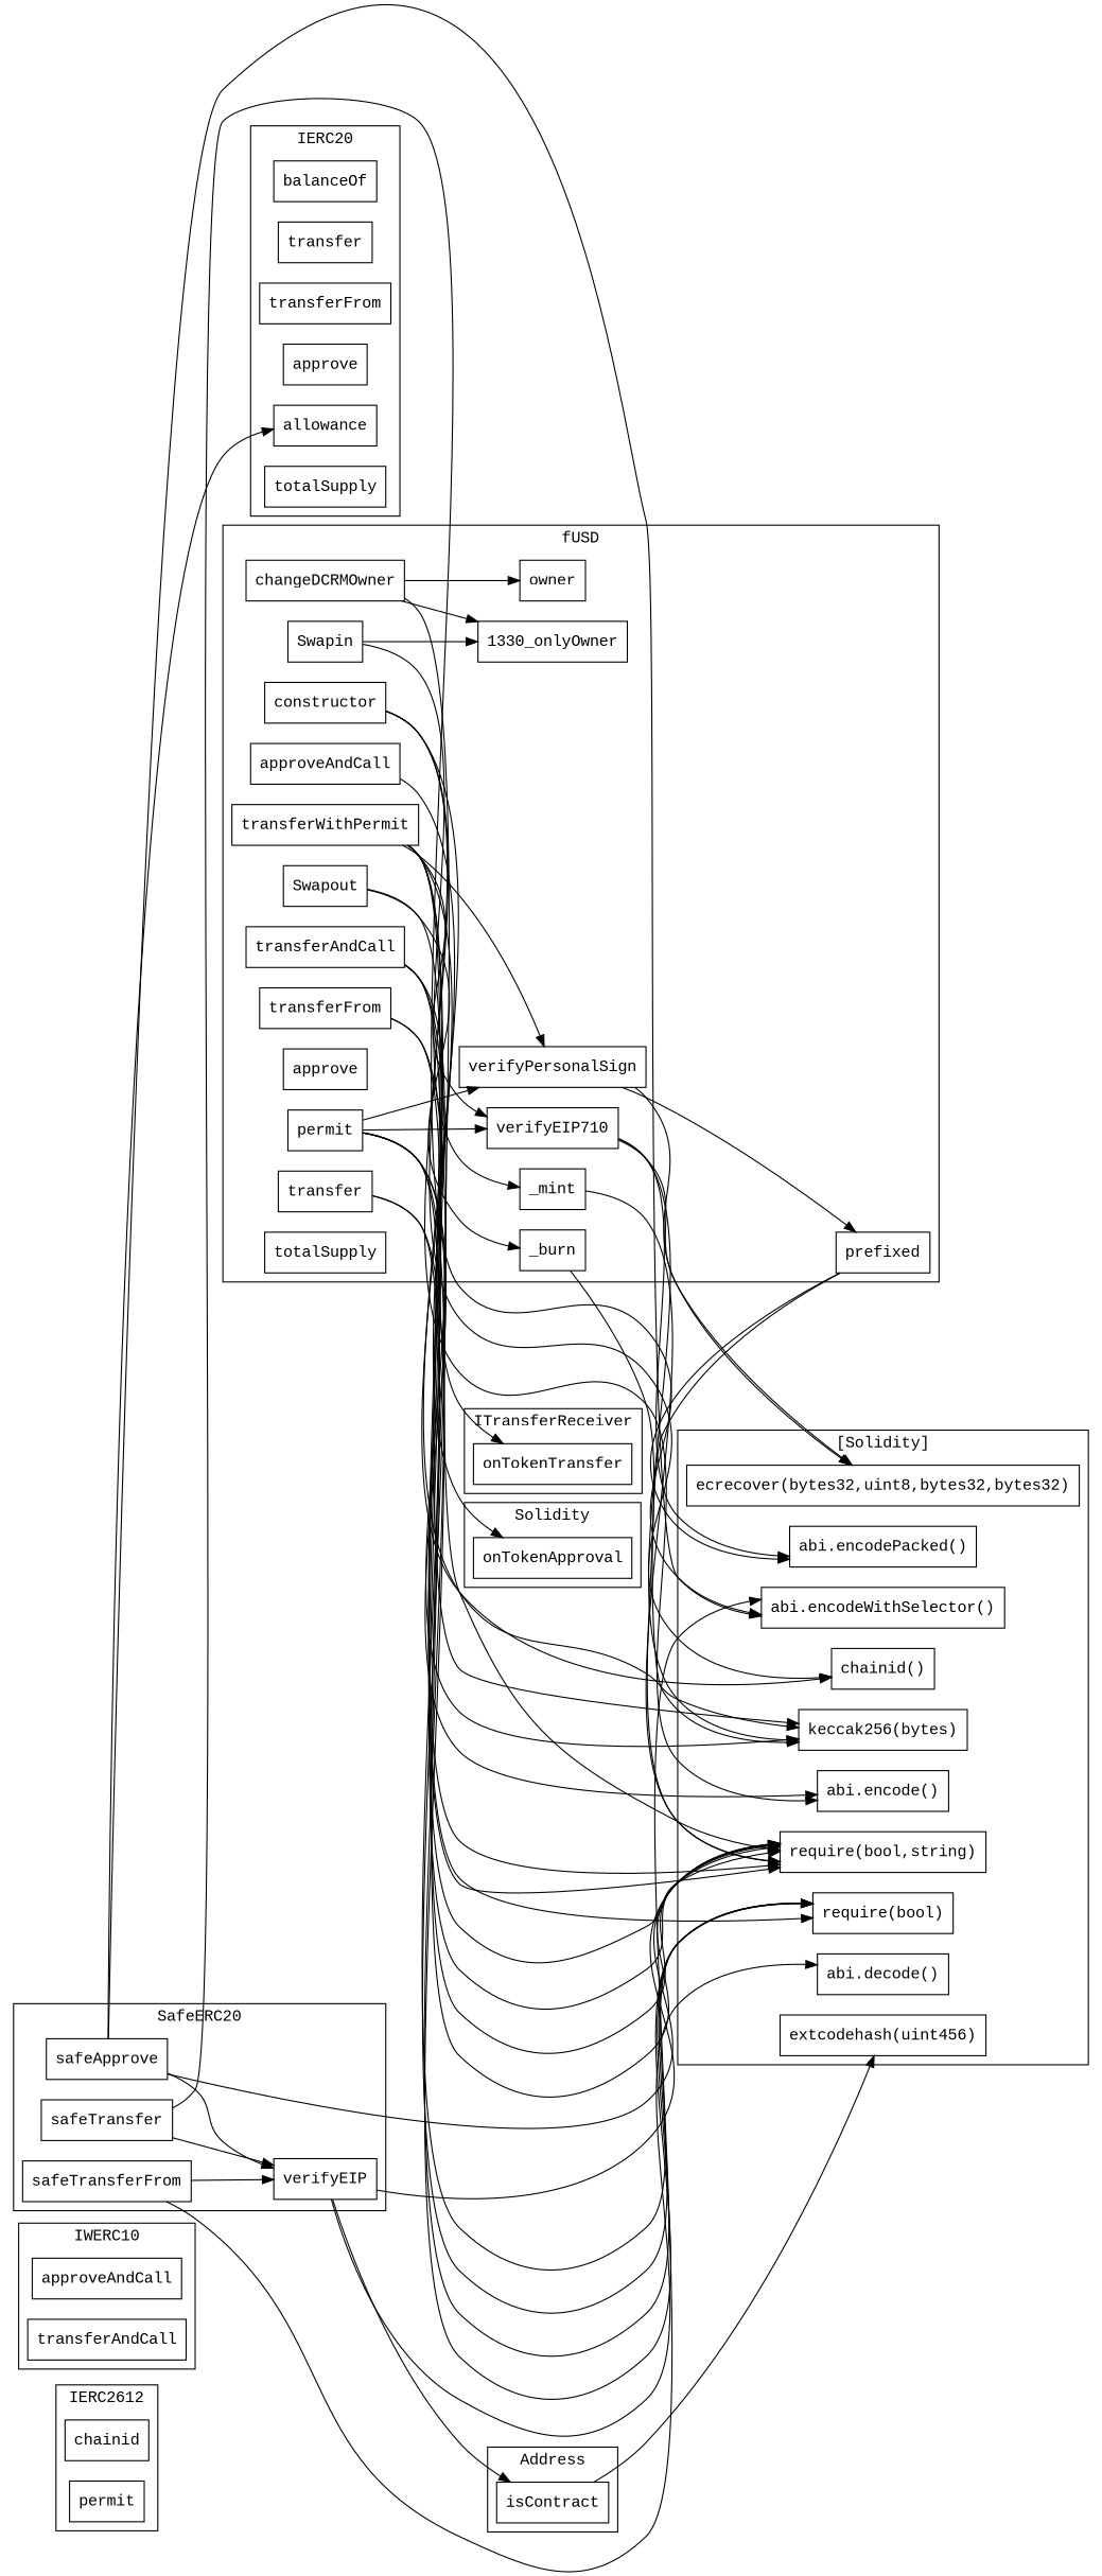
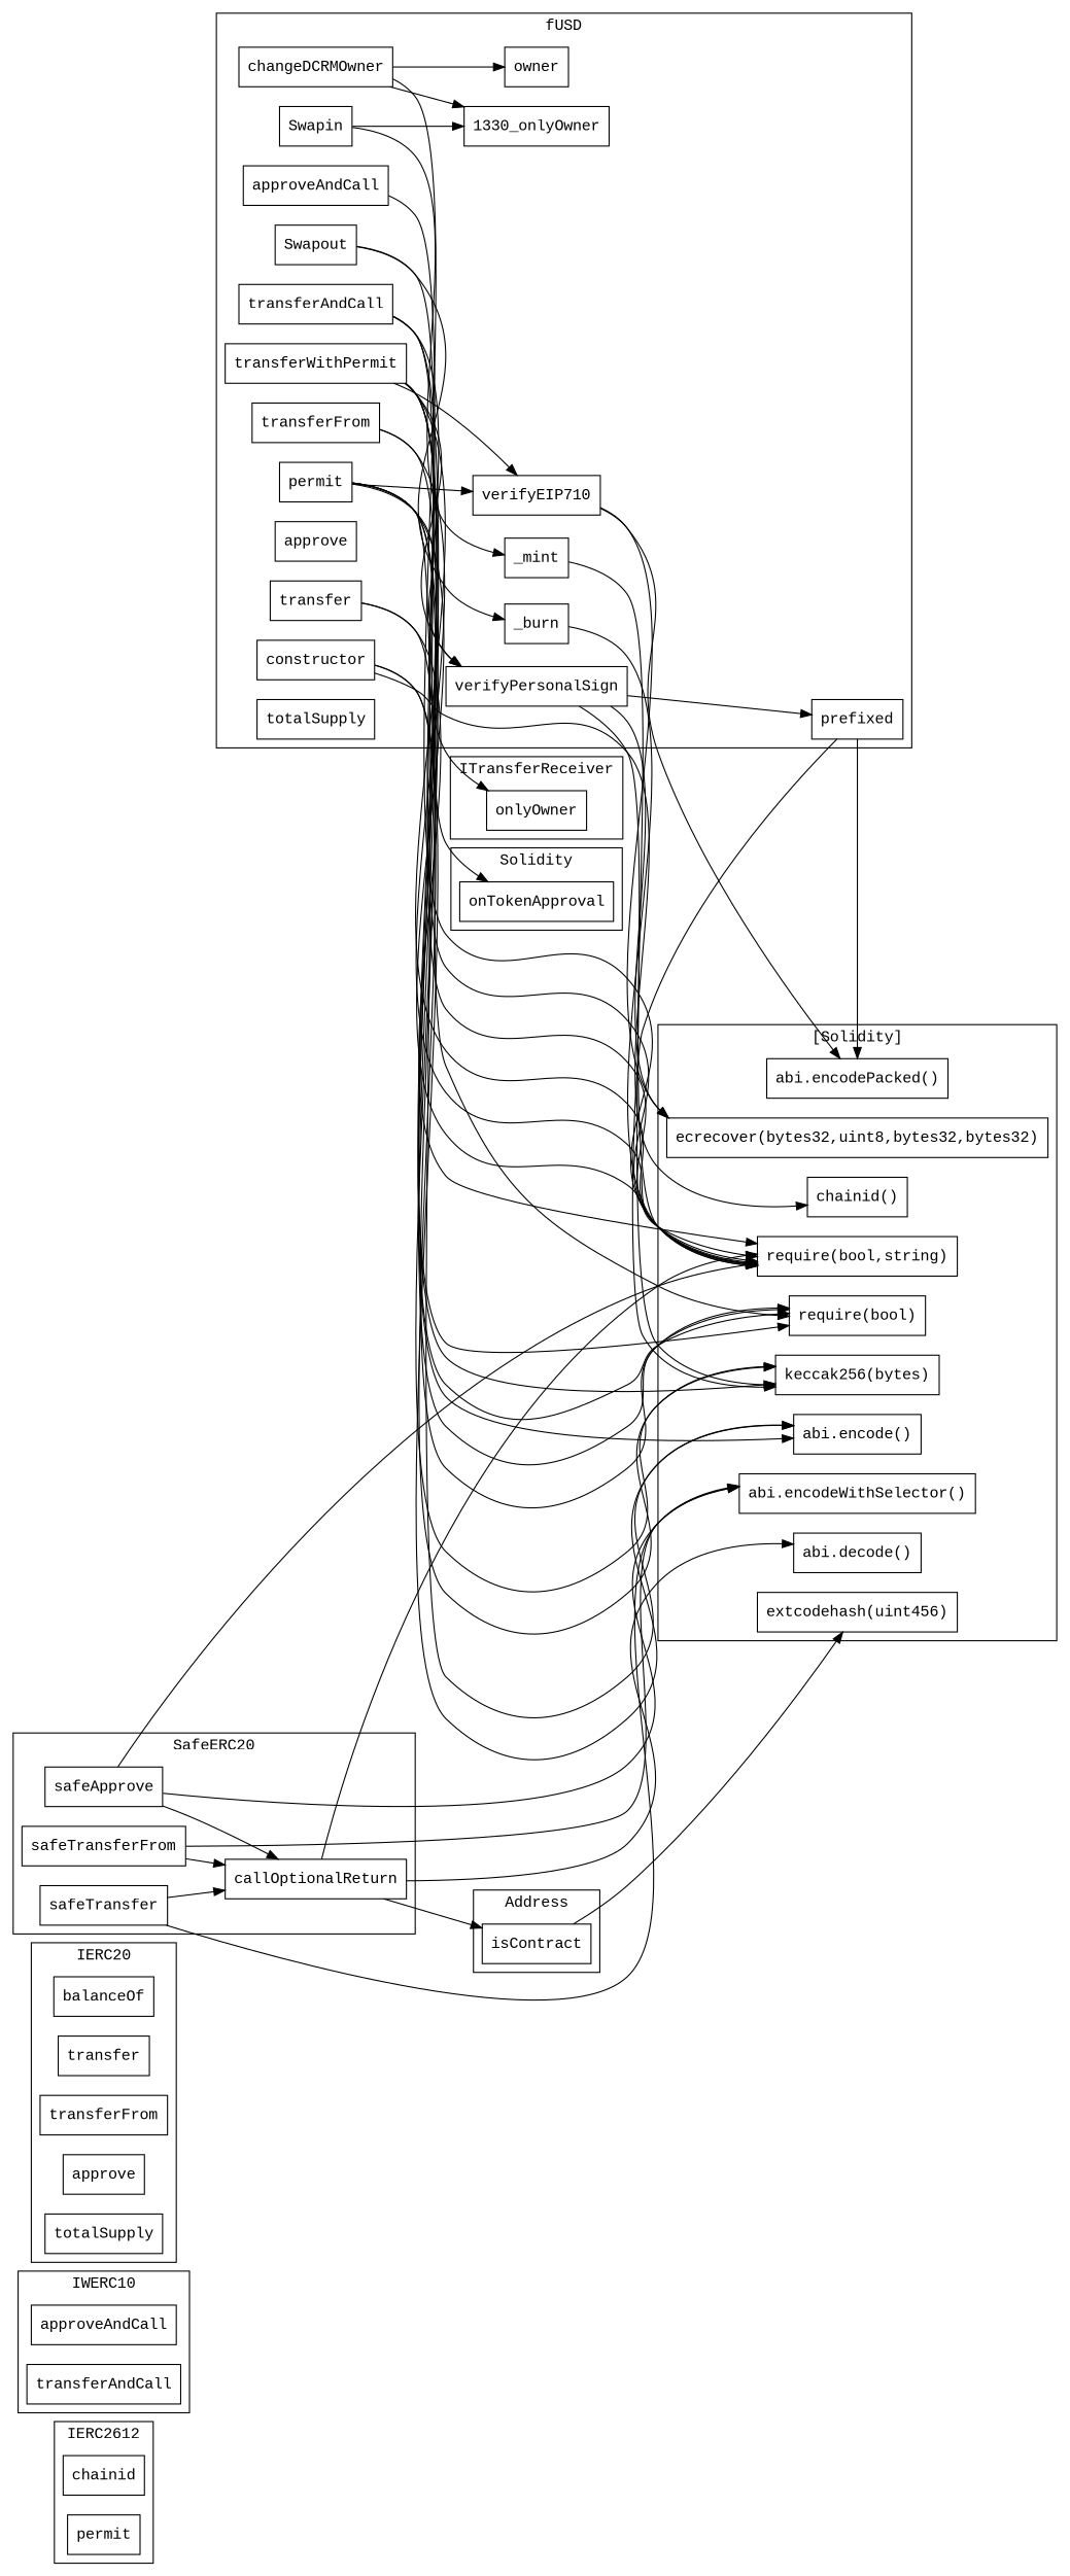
  strict digraph {
    fontname="Liberation Mono"
    rankdir=LR
    node [fontname="Liberation Mono" shape=box]
    edge [fontname="Liberation Mono"]
    n1 [label=chainid]
    n2 [label=permit]
    n3 [label=approveAndCall]
    n4 [label=transferAndCall]
    n5 [label=balanceOf]
    n6 [label=transfer]
    n7 [label=transferFrom]
    n8 [label=approve]
-   n9 [label=allowance]
    n10 [label=totalSupply]
-   n11 [label=verifyEIP]
+   n11 [label=callOptionalReturn]
    n12 [label=safeTransferFrom]
    n13 [label=safeTransfer]
    n14 [label=safeApprove]
    n15 [label=transferAndCall]
    n16 [label=transferFrom]
    n17 [label=Swapout]
    n18 [label=_burn]
    n19 [label=_mint]
    n20 [label=prefixed]
    n21 [label=permit]
    n22 [label=verifyEIP710]
    n23 [label=verifyPersonalSign]
    n24 [label=approveAndCall]
    n25 [label=owner]
    n26 [label=transfer]
    n27 [label=changeDCRMOwner]
    "1330_onlyOwner"
    n29 [label=Swapin]
    n30 [label=approve]
    n31 [label=constructor]
    n32 [label=transferWithPermit]
    n33 [label=totalSupply]
-   n34 [label=onTokenTransfer]
+   n34 [label=onlyOwner]
    n35 [label=isContract]
    n36 [label=onTokenApproval]
    "abi.decode()"
    "require(bool,string)"
    "abi.encodeWithSelector()"
    "require(bool)"
    "abi.encodePacked()"
    "keccak256(bytes)"
    "abi.encode()"
    "ecrecover(bytes32,uint8,bytes32,bytes32)"
    "chainid()"
    n46 [label="extcodehash(uint456)"]
    subgraph cluster_1 {
      label=IERC2612
      n1
      n2
    }
    subgraph cluster_2 {
      label=IWERC10
      n3
      n4
    }
    subgraph cluster_3 {
      label=IERC20
      n5
      n6
      n7
      n8
-     n9
      n10
    }
    subgraph cluster_4 {
      label=SafeERC20
      n11
      n12
      n13
      n14
    }
    subgraph cluster_5 {
      label=fUSD
      n15
      n16
      n17
      n18
      n19
      n20
      n21
      n22
      n23
      n24
      n25
      n26
      n27
      "1330_onlyOwner"
      n29
      n30
      n31
      n32
      n33
    }
    subgraph cluster_6 {
      label=ITransferReceiver
      n34
    }
    subgraph cluster_7 {
      label=Address
      n35
    }
    subgraph cluster_8 {
      label=Solidity
      n36
    }
    subgraph cluster_9 {
      label="[Solidity]"
      "abi.decode()"
      "require(bool,string)"
      "abi.encodeWithSelector()"
      "require(bool)"
      "abi.encodePacked()"
      "keccak256(bytes)"
      "abi.encode()"
      "ecrecover(bytes32,uint8,bytes32,bytes32)"
      "chainid()"
      n46
    }
    n11 -> n35
    n11 -> "abi.decode()"
    n11 -> "require(bool,string)"
    n12 -> n11
    n12 -> "abi.encodeWithSelector()"
    n13 -> n11
    n13 -> "abi.encodeWithSelector()"
-   n14 -> n9
    n14 -> n11
    n14 -> "require(bool,string)"
    n14 -> "abi.encodeWithSelector()"
    n15 -> n34
    n15 -> "require(bool,string)"
    n15 -> "require(bool)"
    n16 -> "require(bool,string)"
    n16 -> "require(bool)"
    n17 -> n18
    n17 -> "require(bool,string)"
    n18 -> "require(bool,string)"
    n19 -> "require(bool,string)"
    n20 -> "abi.encodePacked()"
    n20 -> "keccak256(bytes)"
    n21 -> n22
    n21 -> n23
    n21 -> "require(bool,string)"
    n21 -> "require(bool)"
    n21 -> "keccak256(bytes)"
    n21 -> "abi.encode()"
    n22 -> "abi.encodePacked()"
-   n22 -> "keccak256(bytes)"
+   n23 -> "keccak256(bytes)"
    n22 -> "ecrecover(bytes32,uint8,bytes32,bytes32)"
    n23 -> n20
    n23 -> "ecrecover(bytes32,uint8,bytes32,bytes32)"
    n24 -> n36
    n26 -> "require(bool,string)"
    n26 -> "require(bool)"
    n27 -> n25
    n27 -> "1330_onlyOwner"
    n27 -> "require(bool,string)"
    n29 -> n19
    n29 -> "1330_onlyOwner"
    n31 -> "keccak256(bytes)"
    n31 -> "abi.encode()"
    n31 -> "chainid()"
    n32 -> n22
    n32 -> n23
    n32 -> "require(bool,string)"
    n32 -> "require(bool)"
    n32 -> "keccak256(bytes)"
-   n32 -> "chainid()"
+   n32 -> "abi.encode()"
    n35 -> n46
  }
